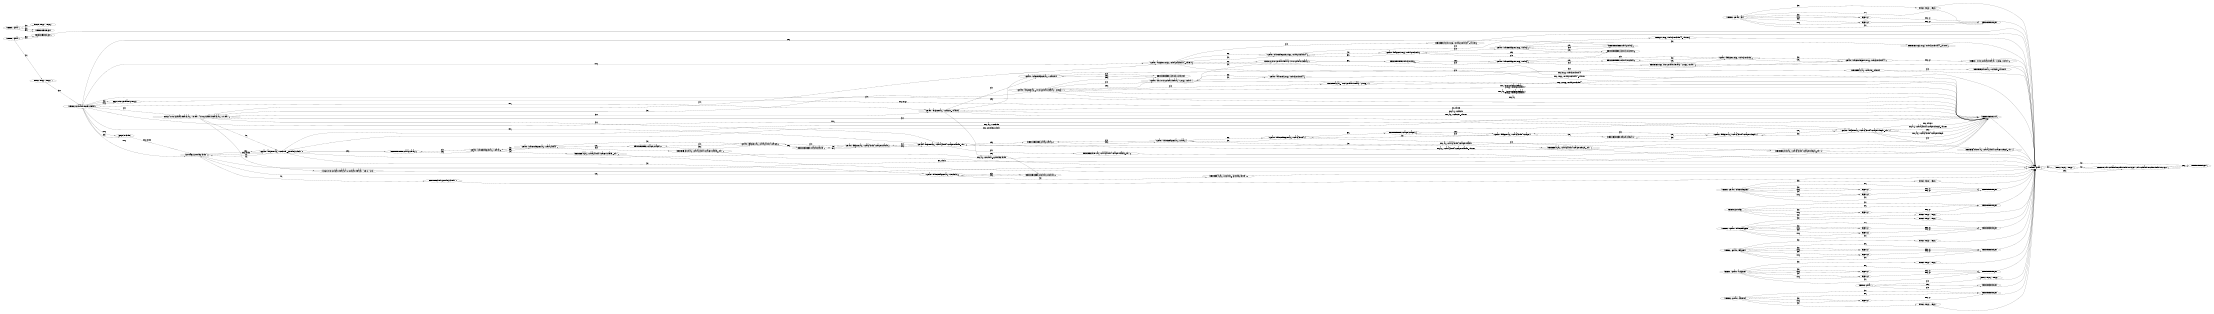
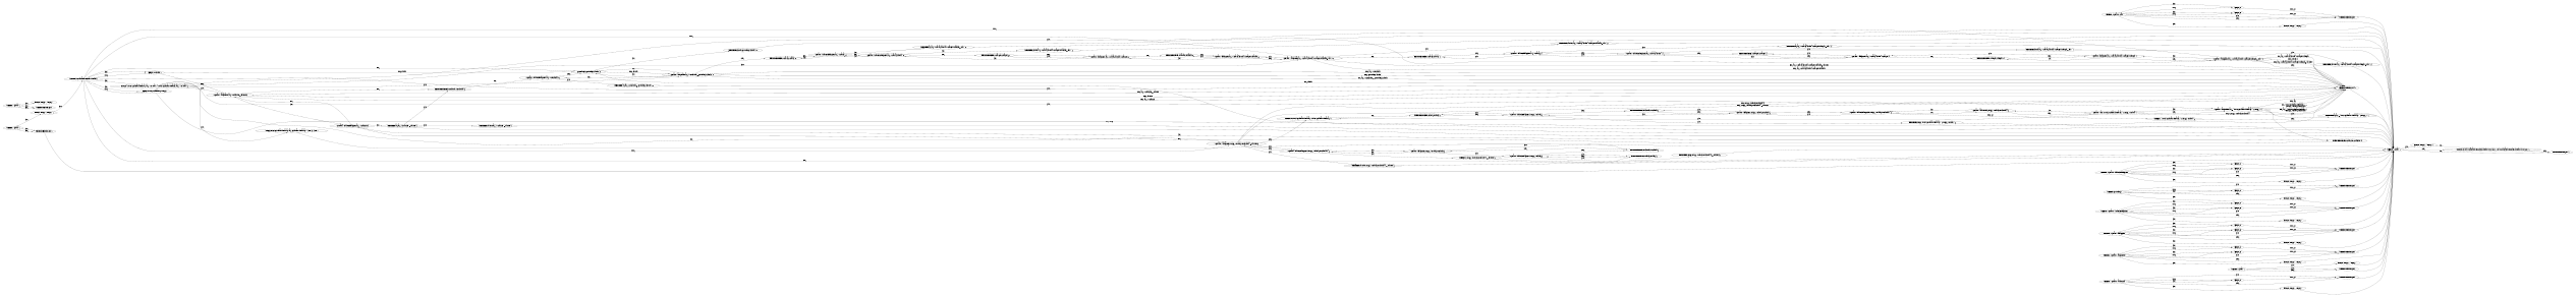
  digraph {
    rankdir=LR
    n1 [label=<(METHOD,&lt;operator&gt;.cast)>]
    n2 [label=<(PARAM,p1)>]
    n3 [label=<(PARAM,p2)>]
    n4 [label=<(BLOCK,&lt;empty&gt;,&lt;empty&gt;)>]
    n5 [label=<(METHOD_RETURN,ANY)>]
    n6 [label=<(METHOD,&lt;global&gt;)<SUB>1</SUB>>]
    n7 [label=<(BLOCK,&lt;empty&gt;,&lt;empty&gt;)<SUB>1</SUB>>]
    n8 [label=<(UNKNOWN,void svc_rdma_xdr_encode_write_list(struct rpcr...,void svc_rdma_xdr_encode_write_list(struct rpcr...)<SUB>1</SUB>>]
    n9 [label=<(METHOD_RETURN,ANY)<SUB>1</SUB>>]
    n10 [label=<(METHOD,&lt;global&gt;)<SUB>1</SUB>>]
    n11 [label=<(BLOCK,&lt;empty&gt;,&lt;empty&gt;)<SUB>1</SUB>>]
    n12 [label=<(METHOD_RETURN,ANY)<SUB>1</SUB>>]
    n13 [label=<(METHOD,svc_rdma_xdr_encode_write_list)<SUB>1</SUB>>]
    n14 [label=<(PARAM,struct rpcrdma_msg *rmsgp)<SUB>1</SUB>>]
    n15 [label=<(PARAM,int chunks)<SUB>1</SUB>>]
    n16 [label=<(BLOCK,{ 	struct rpcrdma_write_array *ary; 	/* no read...,{ 	struct rpcrdma_write_array *ary; 	/* no read...)<SUB>2</SUB>>]
    n17 [label=<(&lt;operator&gt;.assignment,rmsgp-&gt;rm_body.rm_chunks[0] = xdr_zero)<SUB>5</SUB>>]
    n18 [label=<(FIELD_IDENTIFIER,rm_body,rm_body)<SUB>5</SUB>>]
    n19 [label=<(&lt;operator&gt;.assignment,ary-&gt;wc_discrim = xdr_one)<SUB>9</SUB>>]
    n20 [label=<(cpu_to_be32,cpu_to_be32(chunks))<SUB>10</SUB>>]
    n21 [label=<(&lt;operator&gt;.assignment,ary-&gt;wc_array[chunks].wc_target.rs_handle = xdr...)<SUB>12</SUB>>]
    n22 [label=<(&lt;operator&gt;.assignment,ary-&gt;wc_array[chunks].wc_target.rs_length = xdr...)<SUB>14</SUB>>]
    n23 [label=<(METHOD_RETURN,void)<SUB>1</SUB>>]
    n24 [label="<(LOCAL,struct rpcrdma_write_array* ary: rpcrdma_write_array*)<SUB>3</SUB>>"]
    n25 [label=<(&lt;operator&gt;.assignment,ary = (struct rpcrdma_write_array *) 		&amp;rmsgp-&gt;...)<SUB>7</SUB>>]
    n26 [label=<(&lt;operator&gt;.assignment,ary-&gt;wc_nchunks = cpu_to_be32(chunks))<SUB>10</SUB>>]
    n27 [label=<(&lt;operator&gt;.indirectIndexAccess,rmsgp-&gt;rm_body.rm_chunks[0])<SUB>5</SUB>>]
    n28 [label=<(IDENTIFIER,xdr_zero,rmsgp-&gt;rm_body.rm_chunks[0] = xdr_zero)<SUB>5</SUB>>]
    n29 [label=<(UNKNOWN,struct rpcrdma_write_array *,struct rpcrdma_write_array *)<SUB>7</SUB>>]
    n30 [label=<(&lt;operator&gt;.indirectFieldAccess,rmsgp-&gt;rm_body)<SUB>5</SUB>>]
    n31 [label=<(&lt;operator&gt;.indirectFieldAccess,ary-&gt;wc_discrim)<SUB>9</SUB>>]
    n32 [label=<(FIELD_IDENTIFIER,wc_nchunks,wc_nchunks)<SUB>10</SUB>>]
    n33 [label=<(IDENTIFIER,chunks,cpu_to_be32(chunks))<SUB>10</SUB>>]
    n34 [label=<(&lt;operator&gt;.fieldAccess,ary-&gt;wc_array[chunks].wc_target.rs_handle)<SUB>12</SUB>>]
    n35 [label=<(IDENTIFIER,xdr_zero,ary-&gt;wc_array[chunks].wc_target.rs_handle = xdr...)<SUB>12</SUB>>]
    n36 [label=<(FIELD_IDENTIFIER,wc_array,wc_array)<SUB>14</SUB>>]
    n37 [label=<(&lt;operator&gt;.fieldAccess,ary-&gt;wc_array[chunks].wc_target.rs_length)<SUB>14</SUB>>]
    n38 [label=<(IDENTIFIER,xdr_zero,ary-&gt;wc_array[chunks].wc_target.rs_length = xdr...)<SUB>14</SUB>>]
    n39 [label=<(IDENTIFIER,ary,ary = (struct rpcrdma_write_array *) 		&amp;rmsgp-&gt;...)<SUB>7</SUB>>]
    n40 [label=<(&lt;operator&gt;.cast,(struct rpcrdma_write_array *) 		&amp;rmsgp-&gt;rm_bod...)<SUB>7</SUB>>]
    n41 [label=<(FIELD_IDENTIFIER,wc_discrim,wc_discrim)<SUB>9</SUB>>]
    n42 [label=<(&lt;operator&gt;.indirectFieldAccess,ary-&gt;wc_nchunks)<SUB>16</SUB>>]
    n43 [label=<(FIELD_IDENTIFIER,wc_array,wc_array)<SUB>12</SUB>>]
    n44 [label=<(&lt;operator&gt;.fieldAccess,rmsgp-&gt;rm_body.rm_chunks)<SUB>5</SUB>>]
    n45 [label=<(LITERAL,0,rmsgp-&gt;rm_body.rm_chunks[0] = xdr_zero)<SUB>5</SUB>>]
    n46 [label=<(FIELD_IDENTIFIER,rm_body,rm_body)<SUB>8</SUB>>]
    n47 [label=<(FIELD_IDENTIFIER,rm_chunks,rm_chunks)<SUB>5</SUB>>]
    n48 [label=<(IDENTIFIER,rmsgp,rmsgp-&gt;rm_body.rm_chunks[0] = xdr_zero)<SUB>5</SUB>>]
    n49 [label=<(&lt;operator&gt;.addressOf,&amp;rmsgp-&gt;rm_body.rm_chunks[1])<SUB>8</SUB>>]
    n50 [label=<(&lt;operator&gt;.indirectIndexAccess,rmsgp-&gt;rm_body.rm_chunks[1])<SUB>8</SUB>>]
    n51 [label=<(&lt;operator&gt;.indirectFieldAccess,rmsgp-&gt;rm_body)<SUB>8</SUB>>]
    n52 [label=<(&lt;operator&gt;.fieldAccess,rmsgp-&gt;rm_body.rm_chunks)<SUB>8</SUB>>]
    n53 [label=<(LITERAL,1,(struct rpcrdma_write_array *) 		&amp;rmsgp-&gt;rm_bod...)<SUB>8</SUB>>]
    n54 [label=<(FIELD_IDENTIFIER,rm_chunks,rm_chunks)<SUB>8</SUB>>]
    n55 [label=<(IDENTIFIER,rmsgp,(struct rpcrdma_write_array *) 		&amp;rmsgp-&gt;rm_bod...)<SUB>8</SUB>>]
    n56 [label=<(IDENTIFIER,ary,ary-&gt;wc_discrim = xdr_one)<SUB>9</SUB>>]
    n57 [label=<(IDENTIFIER,xdr_one,ary-&gt;wc_discrim = xdr_one)<SUB>9</SUB>>]
    n58 [label=<(IDENTIFIER,ary,ary-&gt;wc_nchunks = cpu_to_be32(chunks))<SUB>10</SUB>>]
    n59 [label=<(&lt;operator&gt;.indirectFieldAccess,ary-&gt;wc_array)<SUB>12</SUB>>]
    n60 [label=<(&lt;operator&gt;.fieldAccess,ary-&gt;wc_array[chunks].wc_target)<SUB>12</SUB>>]
    n61 [label=<(FIELD_IDENTIFIER,rs_handle,rs_handle)<SUB>12</SUB>>]
    n62 [label=<(&lt;operator&gt;.indirectFieldAccess,ary-&gt;wc_array)<SUB>14</SUB>>]
    n63 [label=<(&lt;operator&gt;.indirectIndexAccess,ary-&gt;wc_array[chunks])<SUB>12</SUB>>]
    n64 [label=<(FIELD_IDENTIFIER,wc_target,wc_target)<SUB>12</SUB>>]
    n65 [label=<(IDENTIFIER,chunks,ary-&gt;wc_array[chunks].wc_target.rs_handle = xdr...)<SUB>12</SUB>>]
    n66 [label=<(IDENTIFIER,ary,ary-&gt;wc_array[chunks].wc_target.rs_handle = xdr...)<SUB>12</SUB>>]
    n67 [label=<(&lt;operator&gt;.fieldAccess,ary-&gt;wc_array[chunks].wc_target)<SUB>14</SUB>>]
    n68 [label=<(FIELD_IDENTIFIER,rs_length,rs_length)<SUB>14</SUB>>]
    n69 [label=<(&lt;operator&gt;.indirectIndexAccess,ary-&gt;wc_array[chunks])<SUB>14</SUB>>]
    n70 [label=<(FIELD_IDENTIFIER,wc_target,wc_target)<SUB>14</SUB>>]
    n71 [label=<(IDENTIFIER,chunks,ary-&gt;wc_array[chunks].wc_target.rs_length = xdr...)<SUB>14</SUB>>]
    n72 [label=<(IDENTIFIER,ary,ary-&gt;wc_array[chunks].wc_target.rs_length = xdr...)<SUB>14</SUB>>]
    n73 [label=<(METHOD,&lt;operator&gt;.indirectIndexAccess)>]
    n74 [label=<(PARAM,p1)>]
    n75 [label=<(PARAM,p2)>]
    n76 [label=<(BLOCK,&lt;empty&gt;,&lt;empty&gt;)>]
    n77 [label=<(METHOD_RETURN,ANY)>]
    n78 [label=<(METHOD,cpu_to_be32)>]
    n79 [label=<(PARAM,p1)>]
    n80 [label=<(BLOCK,&lt;empty&gt;,&lt;empty&gt;)>]
    n81 [label=<(METHOD_RETURN,ANY)>]
    n82 [label=<(METHOD,&lt;operator&gt;.indirectFieldAccess)>]
    n83 [label=<(PARAM,p1)>]
    n84 [label=<(PARAM,p2)>]
    n85 [label=<(BLOCK,&lt;empty&gt;,&lt;empty&gt;)>]
    n86 [label=<(METHOD_RETURN,ANY)>]
    n87 [label=<(METHOD,&lt;operator&gt;.fieldAccess)>]
    n88 [label=<(PARAM,p1)>]
    n89 [label=<(PARAM,p2)>]
    n90 [label=<(BLOCK,&lt;empty&gt;,&lt;empty&gt;)>]
    n91 [label=<(METHOD_RETURN,ANY)>]
    n92 [label=<(METHOD,&lt;operator&gt;.assignment)>]
    n93 [label=<(PARAM,p1)>]
    n94 [label=<(PARAM,p2)>]
    n95 [label=<(BLOCK,&lt;empty&gt;,&lt;empty&gt;)>]
    n96 [label=<(METHOD_RETURN,ANY)>]
    n97 [label=<(METHOD,&lt;global&gt;)<SUB>1</SUB>>]
    n98 [label=<(BLOCK,&lt;empty&gt;,&lt;empty&gt;)>]
    n99 [label=<(METHOD_RETURN,ANY)>]
    n100 [label=<(METHOD,&lt;operator&gt;.addressOf)>]
    n101 [label=<(PARAM,p1)>]
    n102 [label=<(BLOCK,&lt;empty&gt;,&lt;empty&gt;)>]
    n103 [label=<(METHOD_RETURN,ANY)>]
    n104 [label=<(METHOD,&lt;global&gt;)<SUB>1</SUB>>]
    n105 [label=<(BLOCK,&lt;empty&gt;,&lt;empty&gt;)>]
    n106 [label=<(METHOD_RETURN,ANY)>]
    n1 -> n2 [label="AST: "]
    n1 -> n2 [label="DDG: "]
    n1 -> n3 [label="AST: "]
    n1 -> n3 [label="DDG: "]
    n1 -> n4 [label="AST: "]
    n1 -> n5 [label="AST: "]
    n1 -> n5 [label="CFG: "]
    n2 -> n5 [label="DDG: p1"]
    n3 -> n5 [label="DDG: p2"]
    n4 -> n6
    n5 -> n6
    n6 -> n7 [label="AST: "]
    n6 -> n8 [label="CFG: "]
    n6 -> n9 [label="AST: "]
    n7 -> n8 [label="AST: "]
    n8 -> n9 [label="CFG: "]
    n10 -> n11 [label="AST: "]
    n10 -> n12 [label="AST: "]
    n10 -> n12 [label="CFG: "]
    n11 -> n13 [label="AST: "]
    n12 -> n6
    n13 -> n14 [label="AST: "]
    n13 -> n14 [label="DDG: "]
    n13 -> n15 [label="AST: "]
    n13 -> n15 [label="DDG: "]
    n13 -> n16 [label="AST: "]
    n13 -> n17 [label="DDG: "]
    n13 -> n18 [label="CFG: "]
-   n13 -> n19 [label="DDG: "]
+   n15 -> n19 [label="DDG: "]
    n13 -> n20 [label="DDG: "]
    n13 -> n21 [label="DDG: "]
    n13 -> n22 [label="DDG: "]
    n13 -> n23 [label="AST: "]
    n14 -> n23 [label="DDG: rmsgp"]
    n15 -> n20 [label="DDG: chunks"]
    n16 -> n17 [label="AST: "]
    n16 -> n19 [label="AST: "]
    n16 -> n21 [label="AST: "]
    n16 -> n22 [label="AST: "]
    n16 -> n24 [label="AST: "]
    n16 -> n25 [label="AST: "]
    n16 -> n26 [label="AST: "]
    n17 -> n23 [label="DDG: rmsgp-&gt;rm_body.rm_chunks[0]"]
    n17 -> n23 [label="DDG: rmsgp-&gt;rm_body.rm_chunks[0] = xdr_zero"]
    n17 -> n27 [label="AST: "]
    n17 -> n28 [label="AST: "]
    n17 -> n29 [label="CFG: "]
    n18 -> n30 [label="CFG: "]
    n19 -> n23 [label="DDG: ary-&gt;wc_discrim"]
    n19 -> n23 [label="DDG: ary-&gt;wc_discrim = xdr_one"]
    n19 -> n23 [label="DDG: xdr_one"]
    n19 -> n31 [label="AST: "]
    n19 -> n32 [label="CFG: "]
    n20 -> n23 [label="DDG: chunks"]
    n20 -> n26 [label="CFG: "]
    n20 -> n26 [label="DDG: chunks"]
    n20 -> n33 [label="AST: "]
    n21 -> n23 [label="DDG: ary-&gt;wc_array[chunks].wc_target.rs_handle"]
    n21 -> n23 [label="DDG: ary-&gt;wc_array[chunks].wc_target.rs_handle = xdr_zero"]
    n21 -> n34 [label="AST: "]
    n21 -> n35 [label="AST: "]
    n21 -> n36 [label="CFG: "]
    n22 -> n23 [label="CFG: "]
    n22 -> n23 [label="DDG: ary-&gt;wc_array[chunks].wc_target.rs_length"]
    n22 -> n23 [label="DDG: xdr_zero"]
    n22 -> n23 [label="DDG: ary-&gt;wc_array[chunks].wc_target.rs_length = xdr_zero"]
    n22 -> n37 [label="AST: "]
    n22 -> n38 [label="AST: "]
    n23 -> n6
    n24 -> n6
    n25 -> n23 [label="DDG: ary"]
    n25 -> n23 [label="DDG: (struct rpcrdma_write_array *)\n		&amp;rmsgp-&gt;rm_body.rm_chunks[1]"]
    n25 -> n23 [label="DDG: ary = (struct rpcrdma_write_array *)\n		&amp;rmsgp-&gt;rm_body.rm_chunks[1]"]
    n25 -> n39 [label="AST: "]
    n25 -> n40 [label="AST: "]
    n25 -> n41 [label="CFG: "]
    n26 -> n20 [label="AST: "]
    n26 -> n23 [label="DDG: ary-&gt;wc_nchunks"]
    n26 -> n23 [label="DDG: cpu_to_be32(chunks)"]
    n26 -> n23 [label="DDG: ary-&gt;wc_nchunks = cpu_to_be32(chunks)"]
    n26 -> n42 [label="AST: "]
    n26 -> n43 [label="CFG: "]
    n27 -> n17 [label="CFG: "]
    n27 -> n44 [label="AST: "]
    n27 -> n45 [label="AST: "]
    n28 -> n6
    n29 -> n46 [label="CFG: "]
    n30 -> n18 [label="AST: "]
    n30 -> n47 [label="CFG: "]
    n30 -> n48 [label="AST: "]
    n31 -> n19 [label="CFG: "]
    n31 -> n41 [label="AST: "]
    n31 -> n56 [label="AST: "]
    n32 -> n42 [label="CFG: "]
    n33 -> n6
    n34 -> n21 [label="CFG: "]
    n34 -> n60 [label="AST: "]
    n34 -> n61 [label="AST: "]
    n35 -> n6
    n36 -> n62 [label="CFG: "]
    n37 -> n22 [label="CFG: "]
    n37 -> n67 [label="AST: "]
    n37 -> n68 [label="AST: "]
    n38 -> n6
    n39 -> n6
    n40 -> n23 [label="DDG: &amp;rmsgp-&gt;rm_body.rm_chunks[1]"]
    n40 -> n25 [label="CFG: "]
    n40 -> n29 [label="AST: "]
    n40 -> n49 [label="AST: "]
    n41 -> n31 [label="CFG: "]
    n42 -> n20 [label="CFG: "]
-   n42 -> n32 [label="AST: "]
+   n56 -> n32 [label="AST: "]
    n42 -> n58 [label="AST: "]
    n43 -> n59 [label="CFG: "]
    n44 -> n27 [label="CFG: "]
    n44 -> n30 [label="AST: "]
    n44 -> n47 [label="AST: "]
    n45 -> n6
    n46 -> n51 [label="CFG: "]
    n47 -> n44 [label="CFG: "]
    n48 -> n6
    n49 -> n40 [label="CFG: "]
    n49 -> n50 [label="AST: "]
+   n50 -> n49 [label="CFG: "]
    n50 -> n52 [label="AST: "]
    n50 -> n53 [label="DDG: p2"]
    n51 -> n46 [label="AST: "]
    n51 -> n54 [label="CFG: "]
    n51 -> n55 [label="AST: "]
    n52 -> n50 [label="CFG: "]
    n52 -> n51 [label="AST: "]
    n52 -> n54 [label="AST: "]
    n53 -> n6
    n54 -> n52 [label="CFG: "]
    n55 -> n6
    n56 -> n6
    n56 -> n57 [label="AST: "]
    n57 -> n6
    n58 -> n6
    n59 -> n43 [label="AST: "]
    n59 -> n63 [label="CFG: "]
    n59 -> n66 [label="AST: "]
    n60 -> n61 [label="CFG: "]
    n60 -> n63 [label="AST: "]
    n60 -> n64 [label="AST: "]
    n61 -> n34 [label="CFG: "]
    n62 -> n36 [label="AST: "]
    n62 -> n69 [label="CFG: "]
    n62 -> n72 [label="AST: "]
    n63 -> n59 [label="AST: "]
    n63 -> n64 [label="CFG: "]
    n63 -> n65 [label="AST: "]
    n64 -> n60 [label="CFG: "]
    n65 -> n6
    n66 -> n6
    n67 -> n68 [label="CFG: "]
    n67 -> n69 [label="AST: "]
    n67 -> n70 [label="AST: "]
    n68 -> n37 [label="CFG: "]
    n69 -> n62 [label="AST: "]
    n69 -> n70 [label="CFG: "]
    n69 -> n71 [label="AST: "]
    n70 -> n67 [label="CFG: "]
    n71 -> n6
    n72 -> n6
    n73 -> n74 [label="AST: "]
    n73 -> n74 [label="DDG: "]
    n73 -> n75 [label="AST: "]
    n73 -> n75 [label="DDG: "]
    n73 -> n76 [label="AST: "]
    n73 -> n77 [label="AST: "]
    n73 -> n77 [label="CFG: "]
    n74 -> n77 [label="DDG: p1"]
    n75 -> n77 [label="DDG: p2"]
    n76 -> n6
    n77 -> n6
    n78 -> n79 [label="AST: "]
    n78 -> n79 [label="DDG: "]
    n78 -> n80 [label="AST: "]
    n78 -> n81 [label="AST: "]
    n78 -> n81 [label="CFG: "]
    n79 -> n81 [label="DDG: p1"]
    n80 -> n6
    n81 -> n6
    n82 -> n83 [label="AST: "]
    n82 -> n83 [label="DDG: "]
    n82 -> n84 [label="AST: "]
    n82 -> n84 [label="DDG: "]
    n82 -> n85 [label="AST: "]
    n82 -> n86 [label="AST: "]
    n82 -> n86 [label="CFG: "]
    n83 -> n86 [label="DDG: p1"]
    n84 -> n86 [label="DDG: p2"]
    n85 -> n6
    n86 -> n6
    n87 -> n88 [label="AST: "]
    n87 -> n88 [label="DDG: "]
    n87 -> n89 [label="AST: "]
    n87 -> n89 [label="DDG: "]
    n87 -> n90 [label="AST: "]
    n87 -> n91 [label="AST: "]
    n87 -> n91 [label="CFG: "]
    n88 -> n91 [label="DDG: p1"]
    n89 -> n91 [label="DDG: p2"]
    n90 -> n6
    n91 -> n6
    n92 -> n93 [label="AST: "]
    n92 -> n93 [label="DDG: "]
    n92 -> n94 [label="AST: "]
    n92 -> n94 [label="DDG: "]
    n92 -> n95 [label="AST: "]
    n92 -> n96 [label="AST: "]
    n92 -> n96 [label="CFG: "]
    n93 -> n96 [label="DDG: p1"]
    n94 -> n96 [label="DDG: p2"]
    n95 -> n6
    n96 -> n6
    n97 -> n98 [label="AST: "]
    n97 -> n99 [label="AST: "]
    n97 -> n99 [label="CFG: "]
    n98 -> n6
    n99 -> n6
    n100 -> n101 [label="AST: "]
    n100 -> n101 [label="DDG: "]
    n100 -> n102 [label="AST: "]
    n100 -> n103 [label="AST: "]
    n100 -> n103 [label="CFG: "]
    n101 -> n103 [label="DDG: p1"]
    n102 -> n6
    n103 -> n6
    n104 -> n105 [label="AST: "]
    n104 -> n106 [label="AST: "]
    n104 -> n106 [label="CFG: "]
  }
